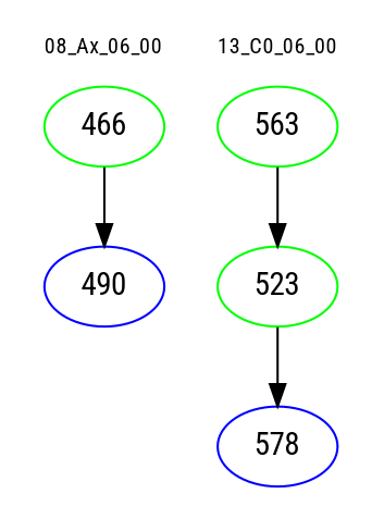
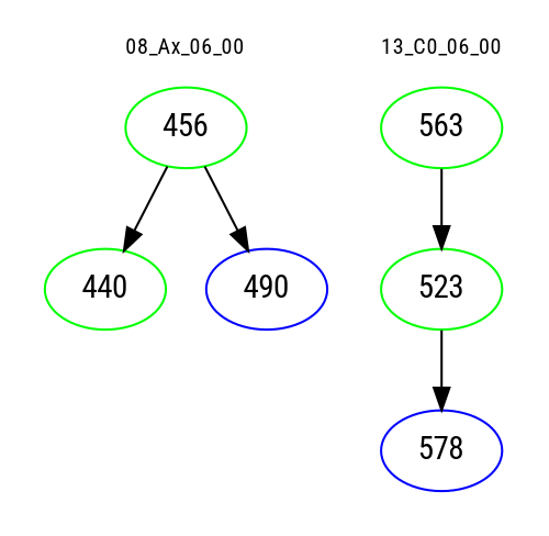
  digraph {
    fontname="Roboto Condensed"
    node [color=green fontname="Roboto Condensed"]
    edge [color=black fontname="Roboto Condensed"]
-   n1 [label=466]
+   n1 [label=456]
+   n2 [label=440]
    n3 [color=blue label=490]
    n4 [label=563]
    n5 [label=523]
    n6 [color=blue label=578]
    subgraph cluster_1 {
      color=white
      fontsize=10
      label="08_Ax_06_00"
      n1
+     n2
      n3
    }
    subgraph cluster_2 {
      color=white
      fontsize=10
      label="13_C0_06_00"
      n4
      n5
      n6
    }
+   n1 -> n2
    n1 -> n3
    n4 -> n5
    n5 -> n6
  }
